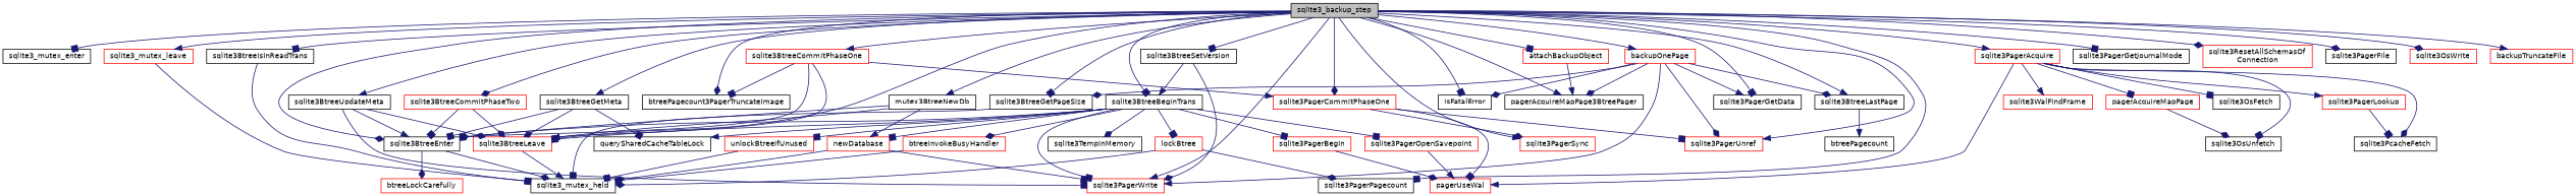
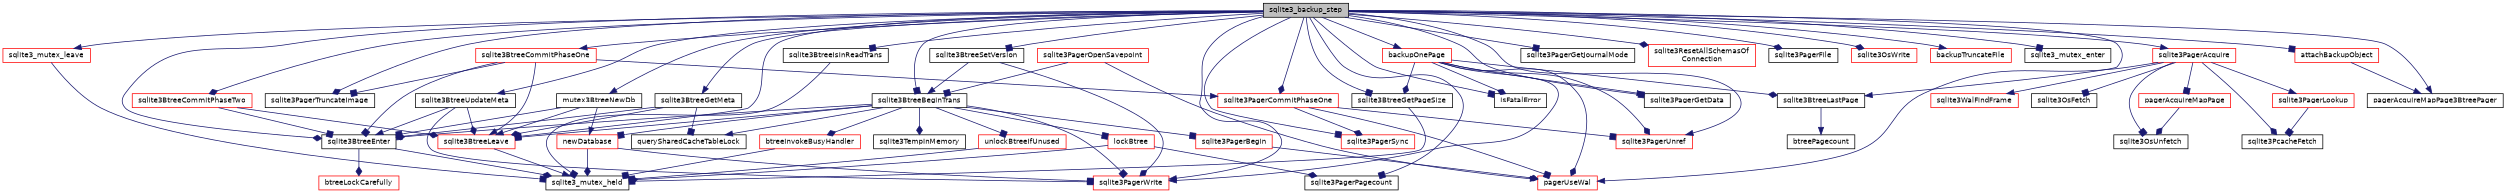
  digraph {
    fontname="DejaVu Sans"
    rankdir=TB
    node [color=black fillcolor=white fontname="DejaVu Sans" fontsize=10 shape=record style=filled]
    edge [arrowhead=box color=midnightblue fontname="DejaVu Sans" fontsize=10 labelfontname=FreeSans labelfontsize=10 style=solid]
    n1 [fillcolor=grey75 fontcolor=black height=0.2 label=sqlite3_backup_step width=0.4]
    n2 [height=0.2 label=sqlite3_mutex_enter width=0.4]
    n3 [height=0.2 label=sqlite3BtreeEnter width=0.4]
    n4 [height=0.2 label=isFatalError width=0.4]
    n5 [height=0.2 label=pagerAcquireMapPage3BtreePager width=0.4]
    n6 [height=0.2 label=sqlite3BtreeBeginTrans width=0.4]
    n7 [height=0.2 label=sqlite3PagerPagecount width=0.4]
    n8 [color=red height=0.2 label=sqlite3PagerWrite width=0.4]
    n9 [color=red height=0.2 label=sqlite3BtreeLeave width=0.4]
    n10 [height=0.2 label=sqlite3BtreeGetMeta width=0.4]
    n11 [height=0.2 label=sqlite3BtreeIsInReadTrans width=0.4]
    n12 [height=0.2 label=sqlite3BtreeGetPageSize width=0.4]
    n13 [height=0.2 label=sqlite3PagerGetJournalMode width=0.4]
    n14 [height=0.2 label=sqlite3BtreeLastPage width=0.4]
    n15 [color=red height=0.2 label=sqlite3PagerAcquire width=0.4]
    n16 [color=red height=0.2 label=backupOnePage width=0.4]
    n17 [height=0.2 label=sqlite3PagerGetData width=0.4]
    n18 [color=red height=0.2 label=sqlite3PagerUnref width=0.4]
    n19 [color=red height=0.2 label=attachBackupObject width=0.4]
    n20 [height=0.2 label=mutex3BtreeNewDb width=0.4]
    n21 [height=0.2 label=sqlite3BtreeUpdateMeta width=0.4]
    n22 [color=red height=0.2 label="sqlite3ResetAllSchemasOf\lConnection" width=0.4]
    n23 [height=0.2 label=sqlite3BtreeSetVersion width=0.4]
    n24 [height=0.2 label=sqlite3PagerFile width=0.4]
    n25 [color=red height=0.2 label=sqlite3PagerCommitPhaseOne width=0.4]
    n26 [color=red height=0.2 label=sqlite3PagerSync width=0.4]
    n27 [color=red height=0.2 label=sqlite3OsWrite width=0.4]
    n28 [color=red height=0.2 label=backupTruncateFile width=0.4]
-   n29 [height=0.2 label=btreePagecount3PagerTruncateImage width=0.4]
+   n29 [height=0.2 label=sqlite3PagerTruncateImage width=0.4]
    n30 [color=red height=0.2 label=sqlite3BtreeCommitPhaseTwo width=0.4]
    n31 [color=red height=0.2 label=sqlite3BtreeCommitPhaseOne width=0.4]
    n32 [color=red height=0.2 label=sqlite3_mutex_leave width=0.4]
    n33 [height=0.2 label=sqlite3_mutex_held width=0.4]
    n34 [color=red height=0.2 label=btreeLockCarefully width=0.4]
    n35 [height=0.2 label=querySharedCacheTableLock width=0.4]
    n36 [color=red height=0.2 label=lockBtree width=0.4]
    n37 [color=red height=0.2 label=sqlite3PagerBegin width=0.4]
    n38 [height=0.2 label=sqlite3TempInMemory width=0.4]
    n39 [color=red height=0.2 label=newDatabase width=0.4]
    n40 [color=red height=0.2 label=unlockBtreeIfUnused width=0.4]
    n41 [color=red height=0.2 label=btreeInvokeBusyHandler width=0.4]
    n42 [color=red height=0.2 label=sqlite3PagerOpenSavepoint width=0.4]
    n43 [height=0.2 label=btreePagecount width=0.4]
    n44 [color=red height=0.2 label=pagerUseWal width=0.4]
    n45 [color=red height=0.2 label=sqlite3WalFindFrame width=0.4]
    n46 [height=0.2 label=sqlite3OsFetch width=0.4]
    n47 [color=red height=0.2 label=sqlite3PagerLookup width=0.4]
    n48 [height=0.2 label=sqlite3PcacheFetch width=0.4]
    n49 [color=red height=0.2 label=pagerAcquireMapPage width=0.4]
    n50 [height=0.2 label=sqlite3OsUnfetch width=0.4]
    n1 -> n2
    n1 -> n3 [arrowhead=diamond]
    n1 -> n4
    n1 -> n5 [arrowhead=normal]
    n1 -> n6
    n1 -> n7
    n1 -> n8 [arrowhead=normal]
    n1 -> n9
    n1 -> n10 [arrowhead=normal]
    n1 -> n11
    n1 -> n12
    n1 -> n13
    n1 -> n14 [arrowhead=normal]
    n1 -> n15 [arrowhead=normal]
    n1 -> n16 [arrowhead=normal]
    n1 -> n17
    n1 -> n18 [arrowhead=normal]
    n1 -> n19
    n1 -> n20 [arrowhead=normal]
    n1 -> n21 [arrowhead=normal]
    n1 -> n22 [arrowhead=diamond]
    n1 -> n23
    n1 -> n24 [arrowhead=diamond]
    n1 -> n25 [arrowhead=diamond]
-   n1 -> n26 [arrowhead=normal]
+   n1 -> n26
    n1 -> n27 [arrowhead=diamond]
    n1 -> n28 [arrowhead=normal]
    n1 -> n29 [arrowhead=diamond]
    n1 -> n30 [arrowhead=diamond]
    n1 -> n31 [arrowhead=normal]
    n1 -> n32 [arrowhead=normal]
    n3 -> n33 [arrowhead=diamond]
    n3 -> n34 [arrowhead=diamond]
    n6 -> n3 [arrowhead=diamond]
    n6 -> n8
    n6 -> n9
    n6 -> n35 [arrowhead=normal]
    n6 -> n36
    n6 -> n37
    n6 -> n38 [arrowhead=diamond]
    n6 -> n39
    n6 -> n40
    n6 -> n41 [arrowhead=diamond]
-   n6 -> n42
+   n42 -> n6
    n9 -> n33 [arrowhead=normal]
    n10 -> n3
    n10 -> n9 [arrowhead=diamond]
    n10 -> n35
    n11 -> n33
    n12 -> n33
    n14 -> n43 [arrowhead=normal]
    n15 -> n44 [arrowhead=normal]
    n15 -> n45 [arrowhead=normal]
    n15 -> n46
    n15 -> n47 [arrowhead=normal]
    n15 -> n48 [arrowhead=diamond]
    n15 -> n49
    n15 -> n50
    n16 -> n4 [arrowhead=diamond]
-   n16 -> n5 [arrowhead=diamond]
+   n16 -> n44 [arrowhead=diamond]
    n16 -> n8 [arrowhead=normal]
    n16 -> n12 [arrowhead=diamond]
    n16 -> n14 [arrowhead=diamond]
    n16 -> n17 [arrowhead=normal]
    n16 -> n18 [arrowhead=diamond]
    n19 -> n5 [arrowhead=normal]
    n20 -> n3
    n20 -> n9 [arrowhead=normal]
    n20 -> n39 [arrowhead=normal]
    n21 -> n3 [arrowhead=normal]
    n21 -> n8
    n21 -> n9 [arrowhead=diamond]
    n23 -> n6 [arrowhead=normal]
    n23 -> n8 [arrowhead=diamond]
    n25 -> n18
    n25 -> n26 [arrowhead=diamond]
    n25 -> n44
    n30 -> n3
    n30 -> n9 [arrowhead=diamond]
    n31 -> n3
    n31 -> n9 [arrowhead=normal]
    n31 -> n25 [arrowhead=normal]
    n31 -> n29
    n32 -> n33
    n36 -> n7 [arrowhead=diamond]
    n36 -> n33 [arrowhead=diamond]
    n37 -> n44 [arrowhead=diamond]
    n39 -> n8
    n39 -> n33 [arrowhead=diamond]
    n40 -> n33
    n41 -> n33
    n42 -> n44 [arrowhead=normal]
    n47 -> n48
    n49 -> n50 [arrowhead=diamond]
  }
